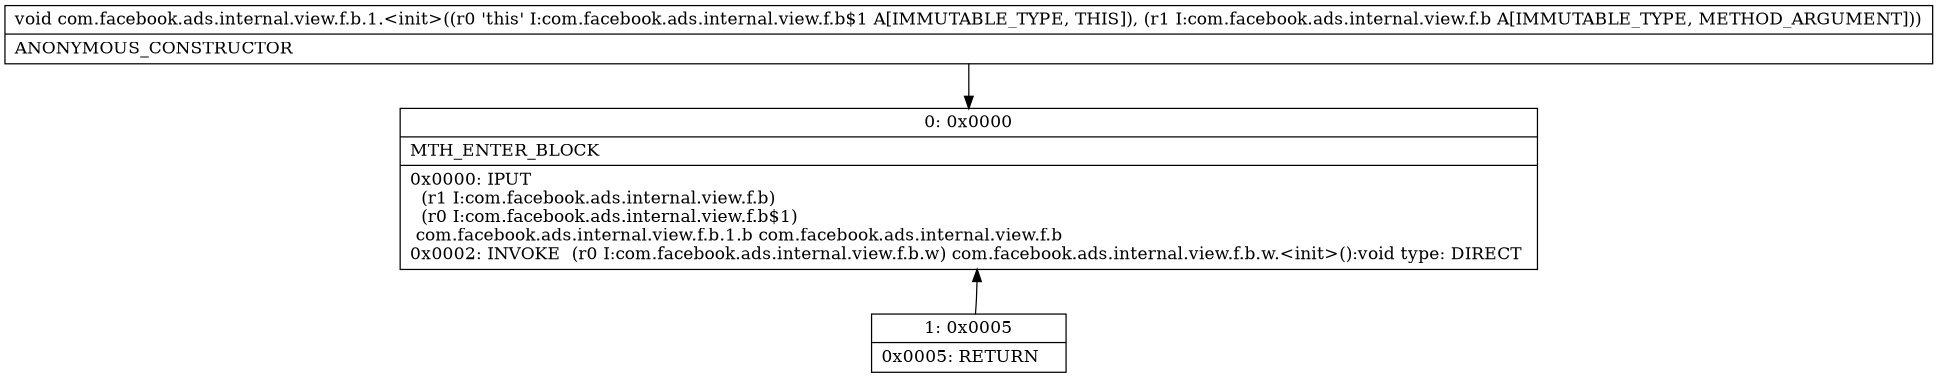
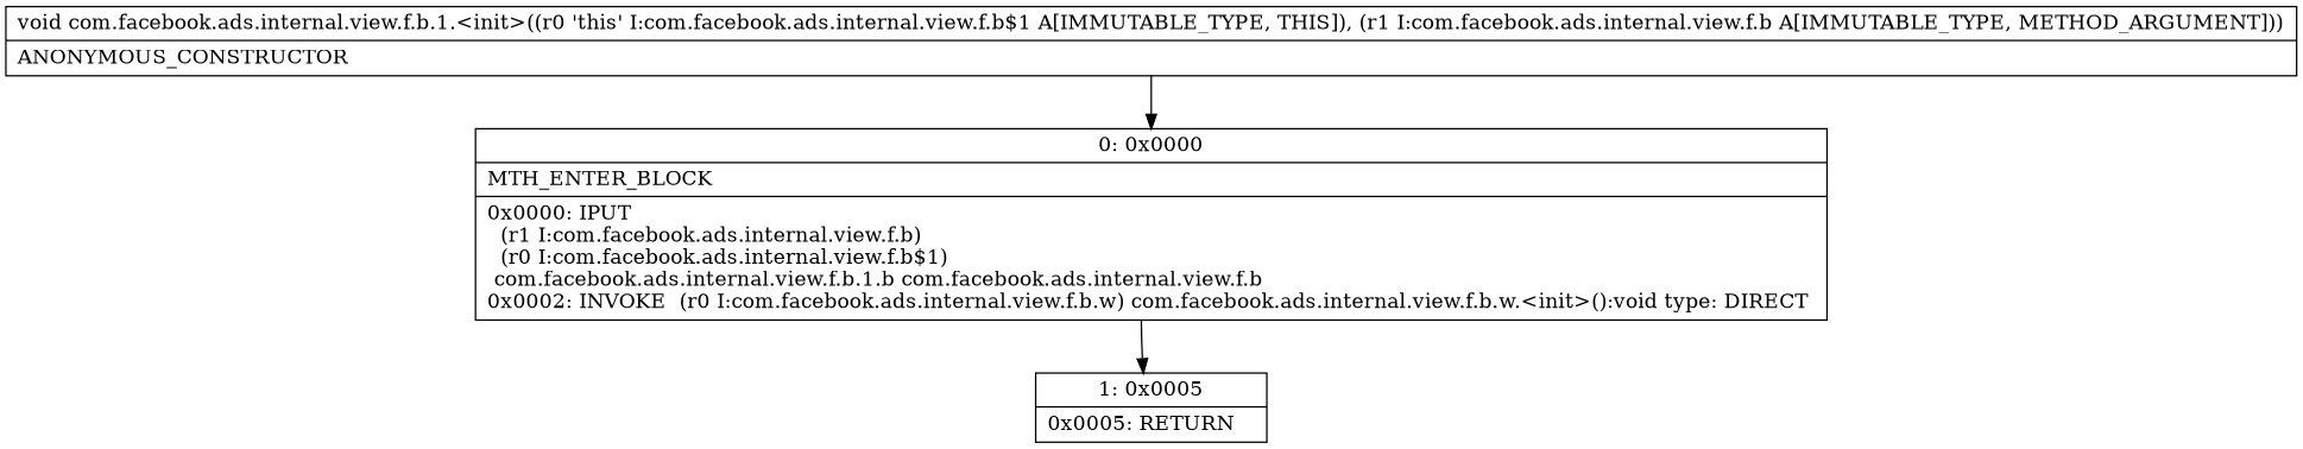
  digraph {
    node [shape=record]
    n1 [label="{0\:\ 0x0000|MTH_ENTER_BLOCK\l|0x0000: IPUT  \l  (r1 I:com.facebook.ads.internal.view.f.b)\l  (r0 I:com.facebook.ads.internal.view.f.b$1)\l com.facebook.ads.internal.view.f.b.1.b com.facebook.ads.internal.view.f.b \l0x0002: INVOKE  (r0 I:com.facebook.ads.internal.view.f.b.w) com.facebook.ads.internal.view.f.b.w.\<init\>():void type: DIRECT \l}"]
    n2 [label="{1\:\ 0x0005|0x0005: RETURN   \l}"]
    n3 [label="{void com.facebook.ads.internal.view.f.b.1.\<init\>((r0 'this' I:com.facebook.ads.internal.view.f.b$1 A[IMMUTABLE_TYPE, THIS]), (r1 I:com.facebook.ads.internal.view.f.b A[IMMUTABLE_TYPE, METHOD_ARGUMENT]))  | ANONYMOUS_CONSTRUCTOR\l}"]
-   n2 -> n1
+   n1 -> n2
    n3 -> n1
  }
